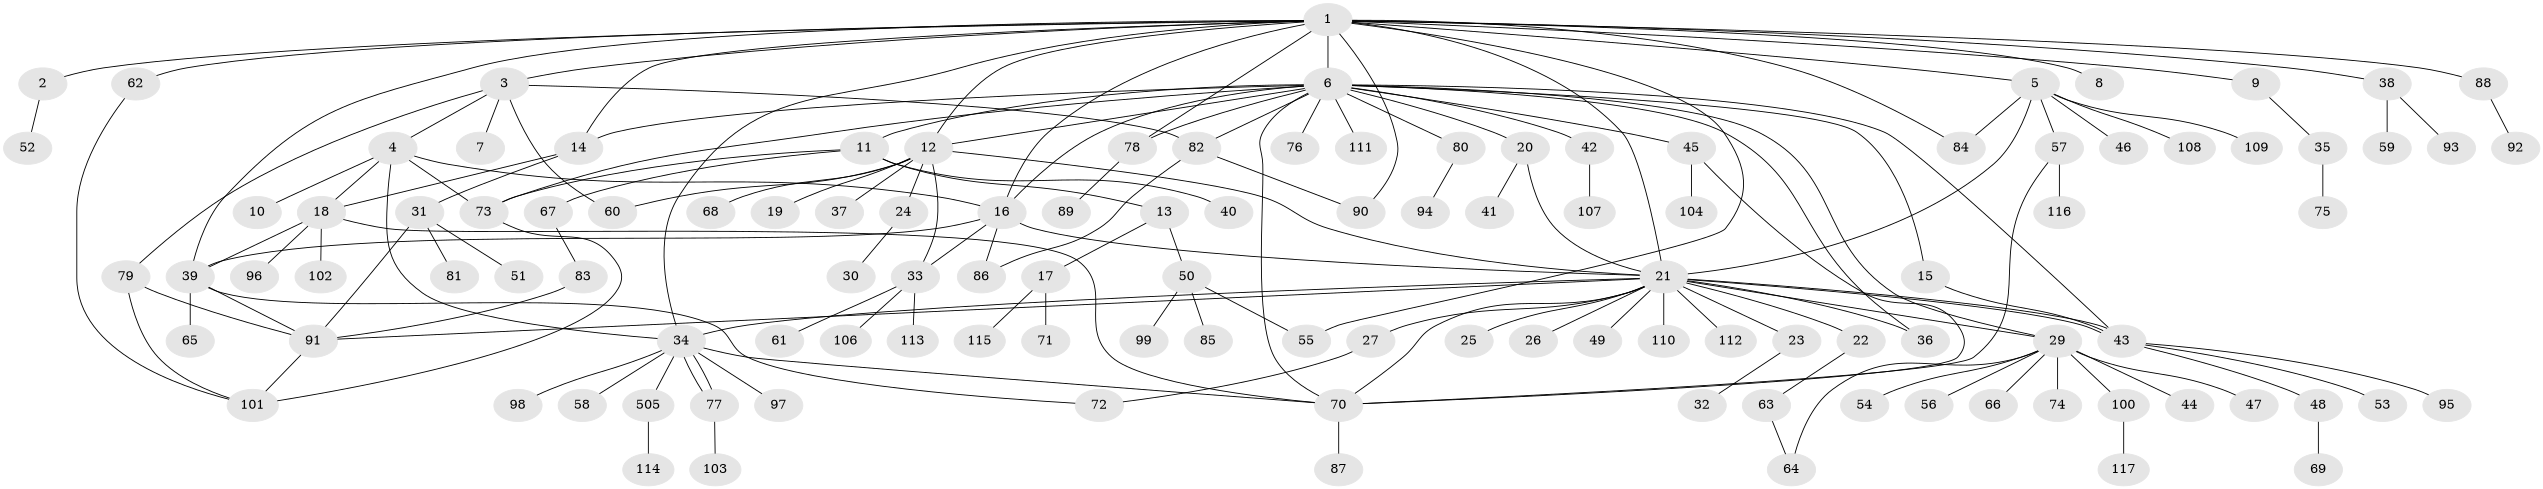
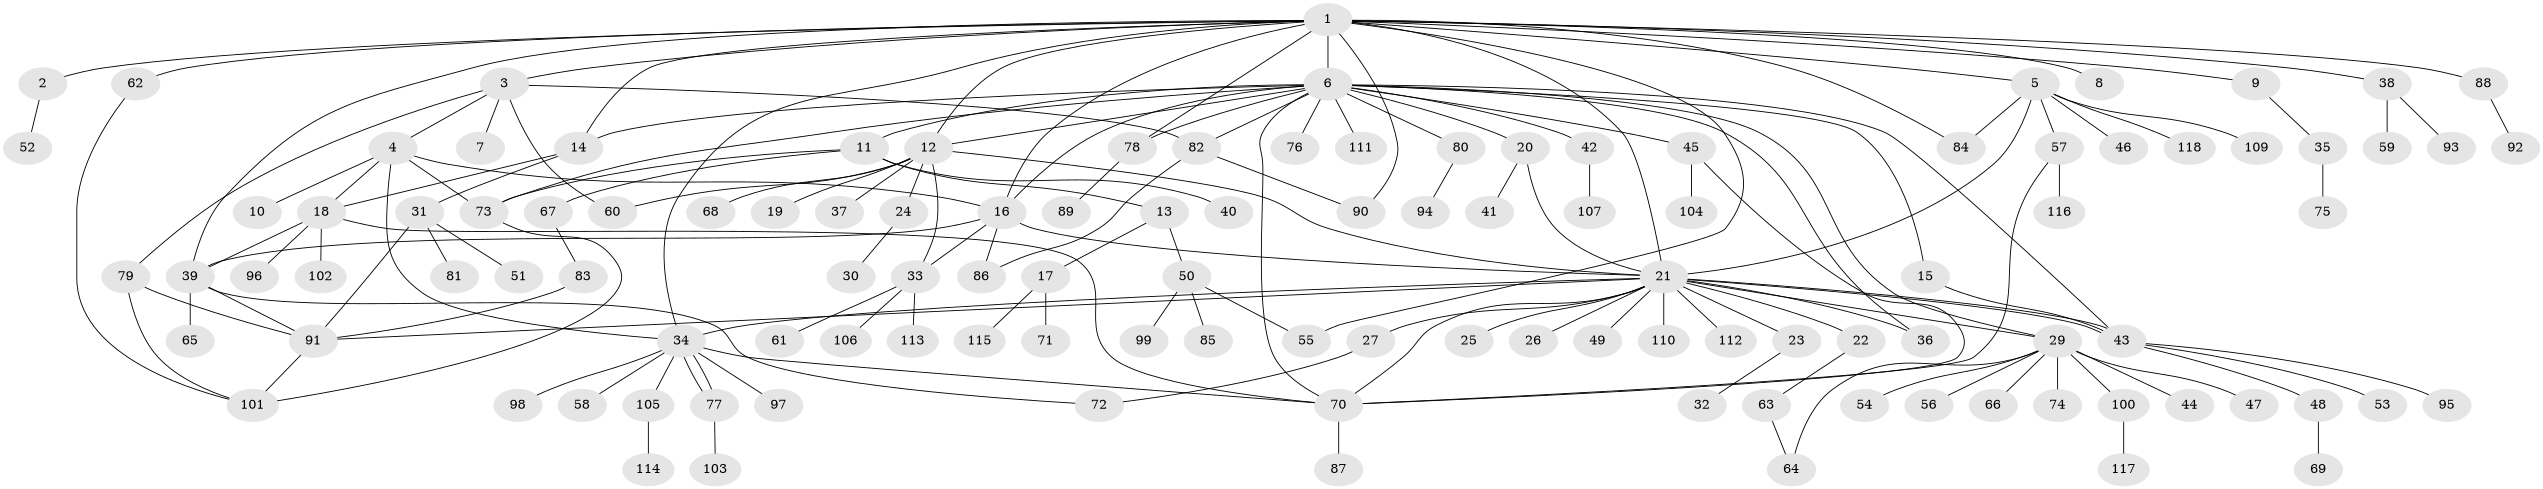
  graph {
    node [color=gray90 style=filled]
    1
    2
    3
    5
    6
    8
    9
    12
    14
    16
    21
    34
    38
    39
    55
    62
    78
    84
    88
    90
    52
    4
    7
    60
    79
    82
    46
    57
-   108
+   108 [label=118]
    109
    73
    11
    15
    20
    29
    42
    43
    45
    70
    76
    80
    111
    36
    35
    19
    24
    33
    37
    68
    18
    31
    86
    22
    23
    25
    26
    27
    49
    91
    110
    112
    58
    77
    97
    98
-   105 [label=505]
+   105
    59
    93
    72
    65
    101
    89
    92
    10
    96
    102
    116
    13
    40
    67
    41
    44
    47
    54
    56
    64
    66
    74
    100
    107
    48
    53
    95
    104
    87
    94
    75
    17
    50
    83
    30
    61
    106
    113
    71
    115
    85
    99
    51
    81
    63
    32
    117
    103
    114
    69
    1 -- 2
    1 -- 3
    1 -- 5
    1 -- 6
    1 -- 8
    1 -- 9
    1 -- 12
    1 -- 14
    1 -- 16
    1 -- 21
    1 -- 34
    1 -- 38
    1 -- 39
    1 -- 55
    1 -- 62
    1 -- 78
    1 -- 84
    1 -- 88
    1 -- 90
    2 -- 52
    3 -- 4
    3 -- 7
    3 -- 60
    3 -- 79
    3 -- 82
    5 -- 21
    5 -- 84
    5 -- 46
    5 -- 57
    5 -- 108
    5 -- 109
    6 -- 12
    6 -- 14
    6 -- 16
    6 -- 78
    6 -- 82
    6 -- 73
    6 -- 11
    6 -- 15
    6 -- 20
    6 -- 29
    6 -- 42
    6 -- 43
    6 -- 45
    6 -- 70
    6 -- 76
    6 -- 80
    6 -- 111
    6 -- 36
    9 -- 35
    12 -- 21
    12 -- 60
    12 -- 19
    12 -- 24
    12 -- 33
    12 -- 37
    12 -- 68
    14 -- 18
    14 -- 31
    16 -- 21
    16 -- 39
    16 -- 33
    16 -- 86
    21 -- 34
    21 -- 29
    21 -- 43
    21 -- 43
    21 -- 70
    21 -- 36
    21 -- 22
    21 -- 23
    21 -- 25
    21 -- 26
    21 -- 27
    21 -- 49
    21 -- 91
    21 -- 110
    21 -- 112
    34 -- 70
    34 -- 58
    34 -- 77
    34 -- 77
    34 -- 97
    34 -- 98
    34 -- 105
    38 -- 59
    38 -- 93
    39 -- 91
    39 -- 72
    39 -- 65
    62 -- 101
    78 -- 89
    88 -- 92
    4 -- 16
    4 -- 34
    4 -- 73
    4 -- 18
    4 -- 10
    79 -- 91
    79 -- 101
    82 -- 90
    82 -- 86
    57 -- 70
    57 -- 116
    73 -- 101
    11 -- 73
    11 -- 13
    11 -- 40
    11 -- 67
    15 -- 43
    20 -- 21
    20 -- 41
    29 -- 44
    29 -- 47
    29 -- 54
    29 -- 56
    29 -- 64
    29 -- 66
    29 -- 74
    29 -- 100
    42 -- 107
    43 -- 48
    43 -- 53
    43 -- 95
    45 -- 70
    45 -- 104
    70 -- 87
    80 -- 94
    35 -- 75
    24 -- 30
    33 -- 61
    33 -- 106
    33 -- 113
    18 -- 39
    18 -- 70
    18 -- 96
    18 -- 102
    31 -- 91
    31 -- 51
    31 -- 81
    22 -- 63
    23 -- 32
    27 -- 72
    91 -- 101
    77 -- 103
    105 -- 114
    13 -- 17
    13 -- 50
    67 -- 83
    100 -- 117
    48 -- 69
    17 -- 71
    17 -- 115
    50 -- 55
    50 -- 85
    50 -- 99
    83 -- 91
    63 -- 64
  }
